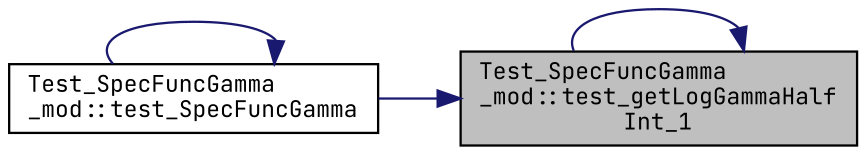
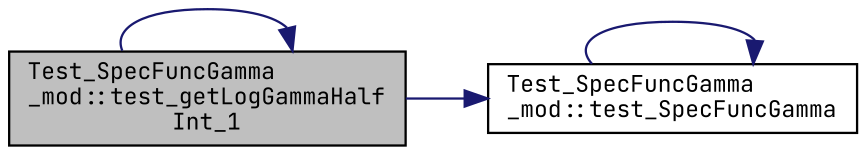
  digraph {
    rankdir=RL
    fontname="JetBrains Mono"
    node [color=black fontname="JetBrains Mono" fontsize=10 shape=record style=filled]
    edge [color=midnightblue dir=back fontname="JetBrains Mono" fontsize=10 labelfontname=Helvetica labelfontsize=10 style=solid]
    n1 [fillcolor=grey75 fontcolor=black height=0.2 label="Test_SpecFuncGamma\l_mod::test_getLogGammaHalf\lInt_1" width=0.4]
    n2 [fillcolor=white height=0.2 label="Test_SpecFuncGamma\l_mod::test_SpecFuncGamma" width=0.4]
    n1 -> n1
-   n1 -> n2
+   n2 -> n1
    n2 -> n2
  }
